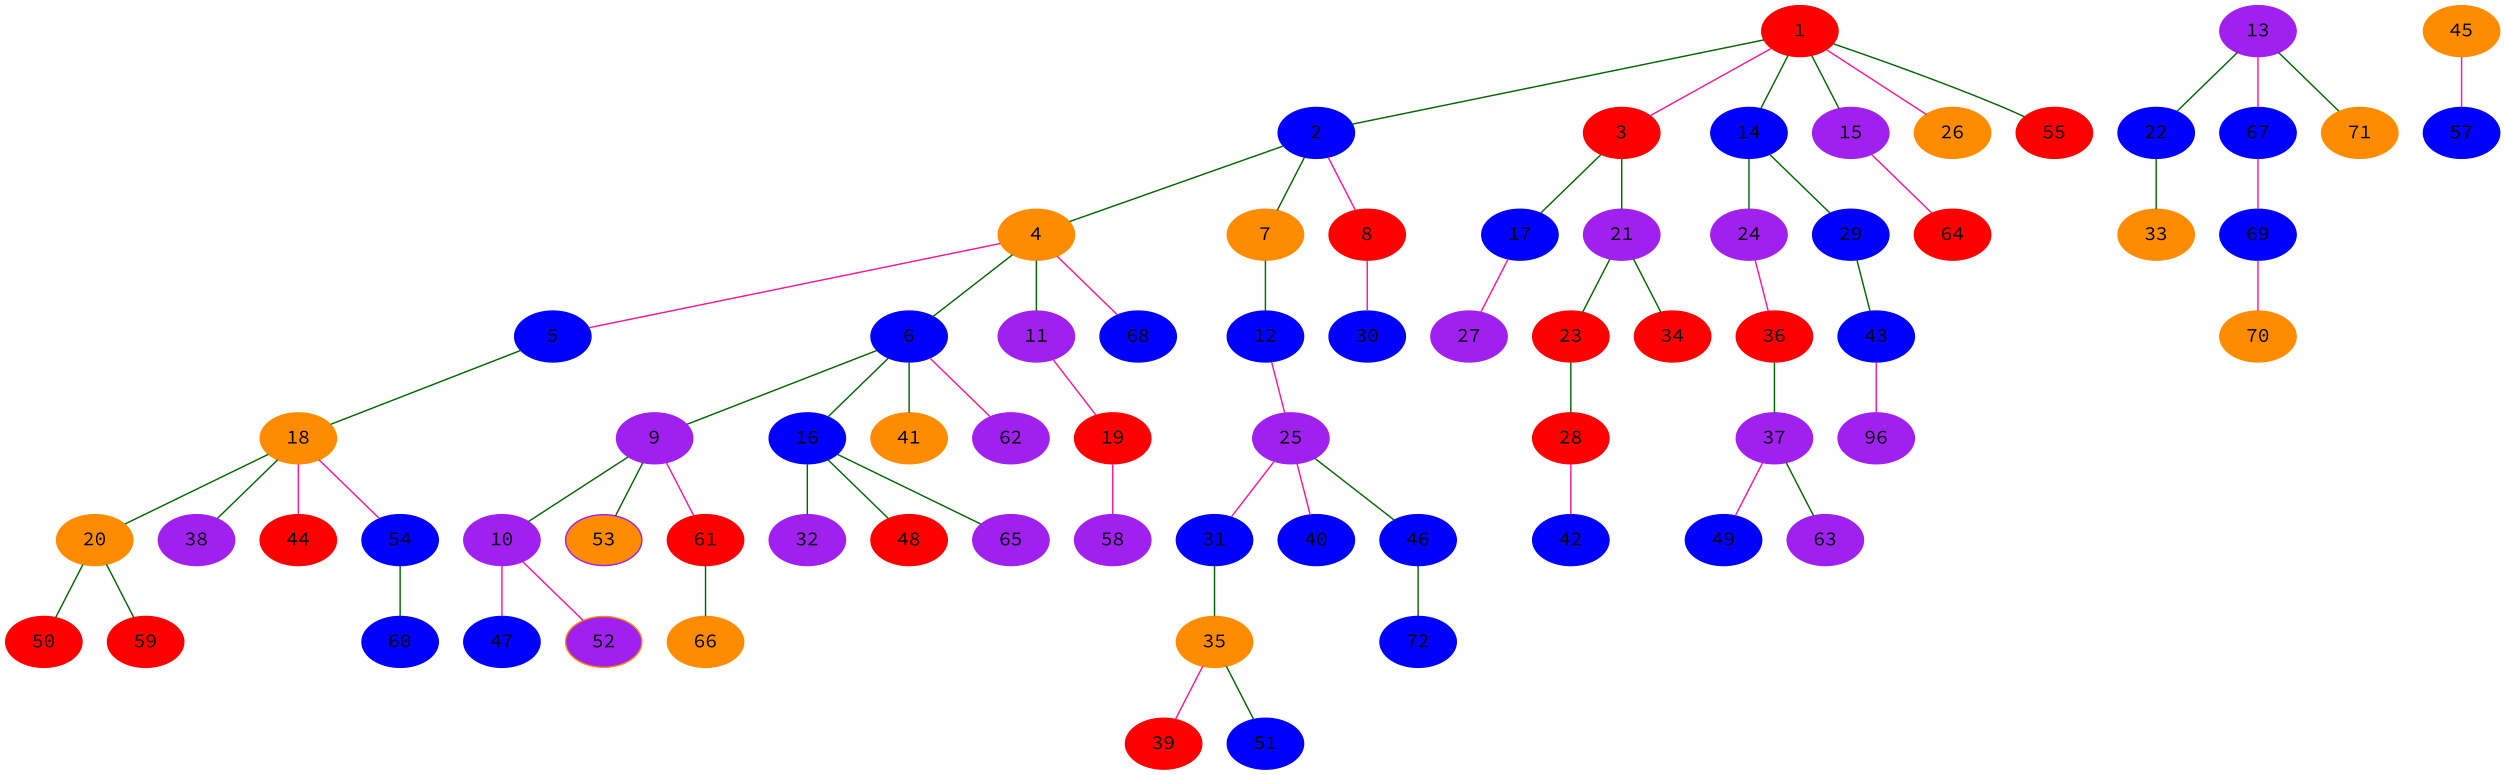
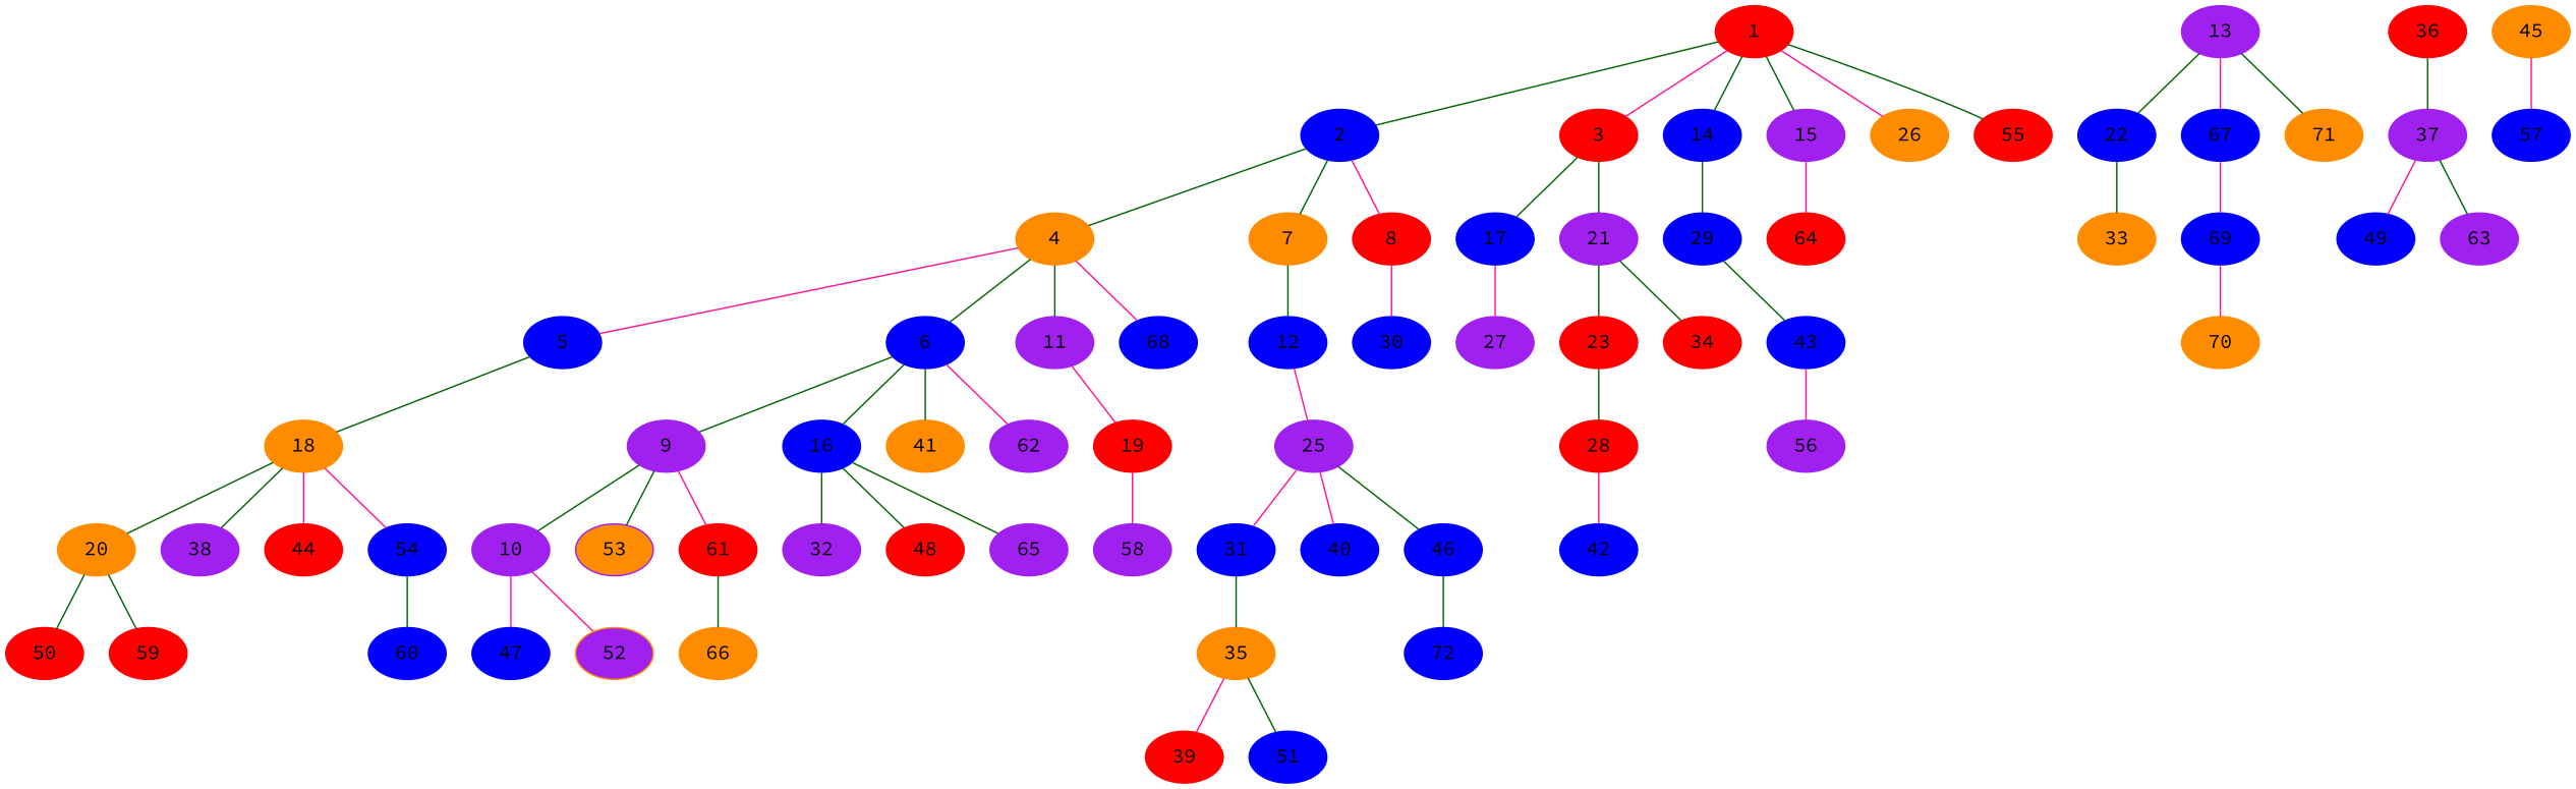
  graph {
    fontname="Source Code Pro"
    node [color=blue fontname="Source Code Pro" style=filled]
    edge [color=darkgreen fontname="Source Code Pro"]
    1 [color=red]
    2
    3 [color=red]
    14
    15 [color=purple]
    26 [color=darkorange]
    55 [color=red]
    4 [color=darkorange]
    7 [color=darkorange]
    8 [color=red]
    17
    21 [color=purple]
-   24 [color=purple]
    29
    64 [color=red]
    5
    6
    11 [color=purple]
    68
    12
    30
    27 [color=purple]
    23 [color=red]
    34 [color=red]
    18 [color=darkorange]
    9 [color=purple]
    16
    41 [color=darkorange]
    62 [color=purple]
    19 [color=red]
    13 [color=purple]
    22
    67
    71 [color=darkorange]
    20 [color=darkorange]
    38 [color=purple]
    44 [color=red]
    54
    10 [color=purple]
    53 [color=purple fillcolor=darkorange]
    61 [color=red]
    32 [color=purple]
    48 [color=red]
    65 [color=purple]
    25 [color=purple]
    47
    52 [color=darkorange fillcolor=purple]
    66 [color=darkorange]
    58 [color=purple]
    31
    40
    46
    33 [color=darkorange]
    69
    36 [color=red]
    43
    50 [color=red]
    59 [color=red]
    60
    28 [color=red]
    42
    37 [color=purple]
    45 [color=darkorange]
    57
    35 [color=darkorange]
    72
-   56 [color=purple label=96]
+   56 [color=purple]
    39 [color=red]
    51
    49
    63 [color=purple]
    70 [color=darkorange]
    1 -- 2
    1 -- 3 [color=deeppink]
    1 -- 14
    1 -- 15
    1 -- 26 [color=deeppink]
    1 -- 55
    2 -- 4
    2 -- 7
    2 -- 8 [color=deeppink]
    3 -- 17
    3 -- 21
-   14 -- 24
    14 -- 29
    15 -- 64 [color=deeppink]
    4 -- 5 [color=deeppink]
    4 -- 6
    4 -- 11
    4 -- 68 [color=deeppink]
    7 -- 12
    8 -- 30 [color=deeppink]
    17 -- 27 [color=deeppink]
    21 -- 23
    21 -- 34
-   24 -- 36 [color=deeppink]
    29 -- 43
    5 -- 18
    6 -- 9
    6 -- 16
    6 -- 41
    6 -- 62 [color=deeppink]
    11 -- 19 [color=deeppink]
    12 -- 25 [color=deeppink]
    23 -- 28
    18 -- 20
    18 -- 38
    18 -- 44 [color=deeppink]
    18 -- 54 [color=deeppink]
    9 -- 10
    9 -- 53
    9 -- 61 [color=deeppink]
    16 -- 32
    16 -- 48
    16 -- 65
    19 -- 58 [color=deeppink]
    13 -- 22
    13 -- 67 [color=deeppink]
    13 -- 71
    22 -- 33
    67 -- 69 [color=deeppink]
    20 -- 50
    20 -- 59
    54 -- 60
    10 -- 47 [color=deeppink]
    10 -- 52 [color=deeppink]
    61 -- 66
    25 -- 31 [color=deeppink]
    25 -- 40 [color=deeppink]
    25 -- 46
    31 -- 35
    46 -- 72
    69 -- 70 [color=deeppink]
    36 -- 37
    43 -- 56 [color=deeppink]
    28 -- 42 [color=deeppink]
    37 -- 49 [color=deeppink]
    37 -- 63
    45 -- 57 [color=deeppink]
    35 -- 39 [color=deeppink]
    35 -- 51
  }
